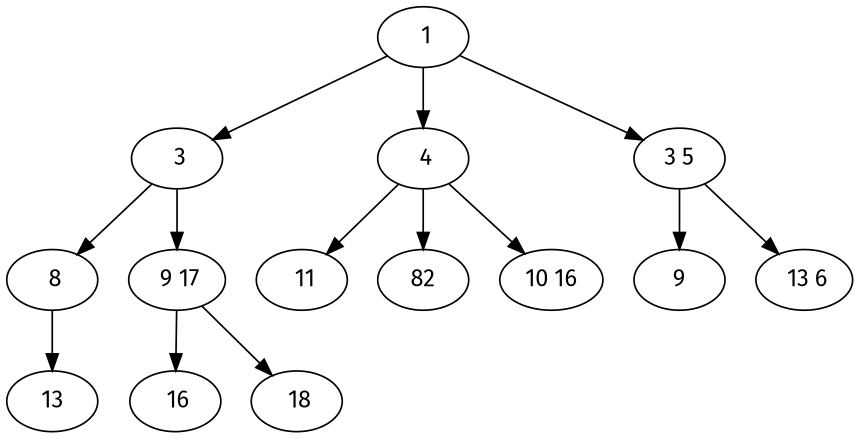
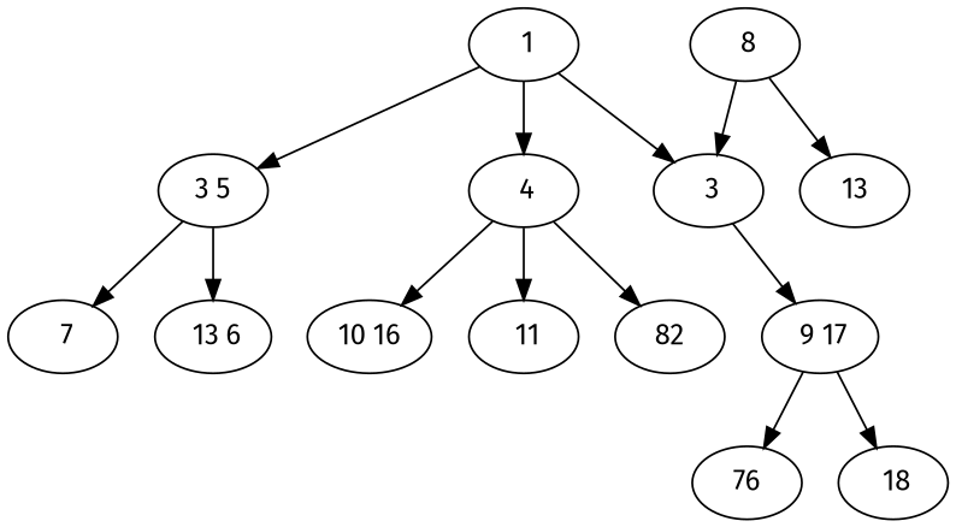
  digraph {
    fontname="Fira Sans"
    node [fontname="Fira Sans"]
    edge [fontname="Fira Sans"]
    " 1"
    " 3"
    " 4"
    n4 [label="3 5"]
    " 8"
    " 9 17"
    " 11"
    n8 [label=82]
    n9 [label="10 16"]
-   " 7" [label=9]
+   " 7"
    " 13 6"
    n12 [label=13]
-   " 16"
+   " 16" [label=76]
    " 18"
    " 1" -> " 3"
    " 1" -> " 4"
    " 1" -> n4
-   " 3" -> " 8"
+   " 8" -> " 3"
    " 3" -> " 9 17"
    " 4" -> " 11"
    " 4" -> n8
    " 4" -> n9
    n4 -> " 7"
    n4 -> " 13 6"
    " 8" -> n12
    " 9 17" -> " 16"
    " 9 17" -> " 18"
  }
